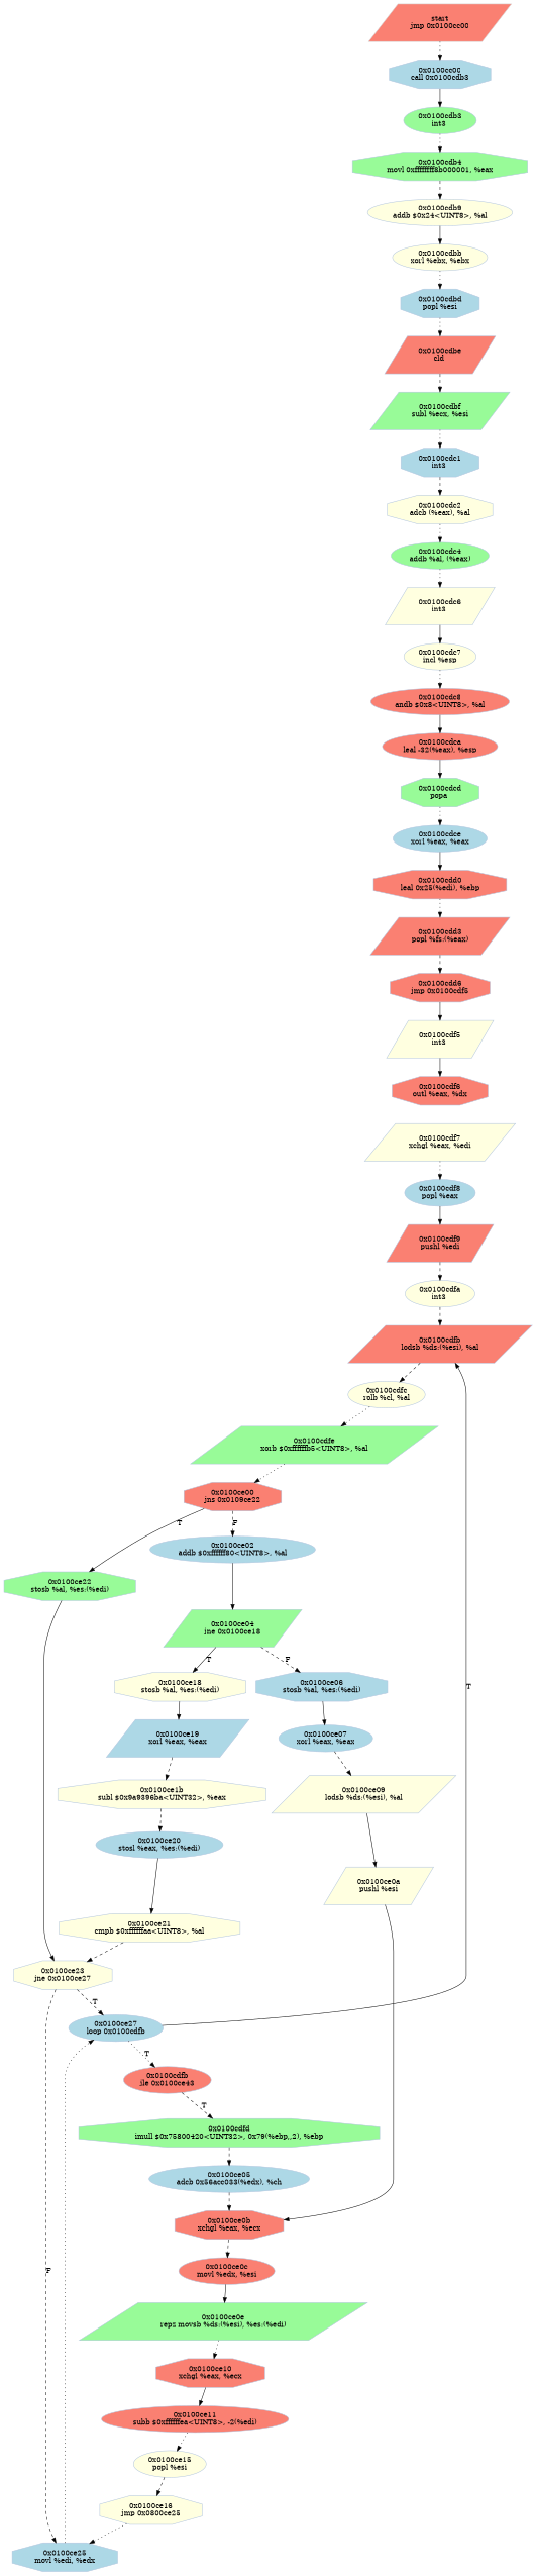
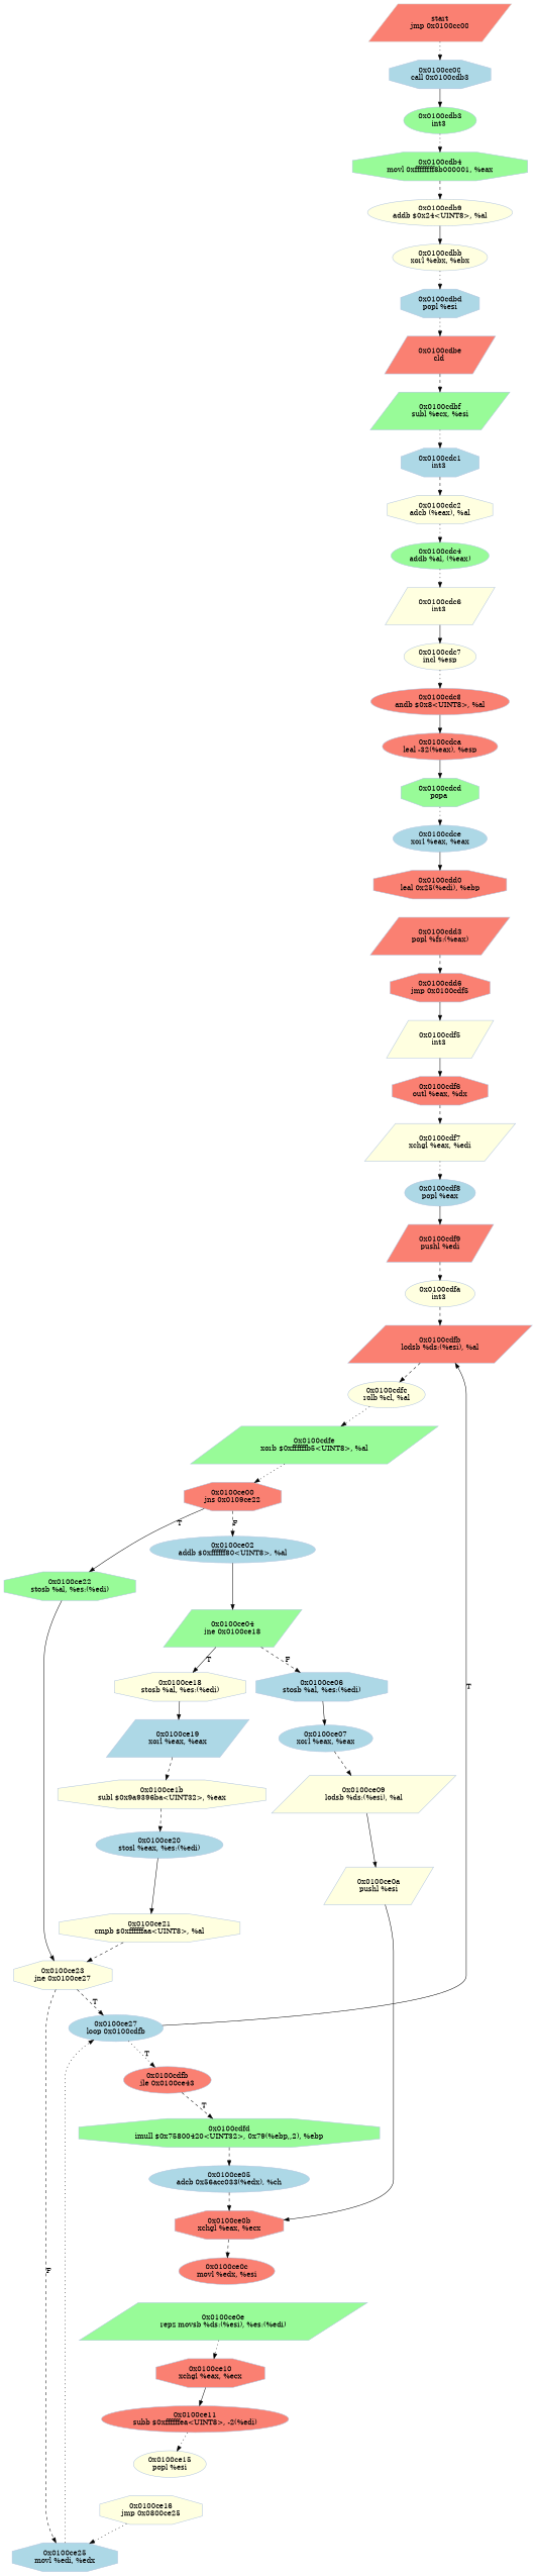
  digraph {
    node [color=lightsteelblue fillcolor=lightyellow shape=octagon style=filled]
    edge [color="#000000" style=solid]
    n1 [color=lightgrey fillcolor=salmon label="start\njmp 0x0100cc00" shape=parallelogram]
    n2 [fillcolor=lightblue label="0x0100cc00\ncall 0x0100cdb3"]
    n3 [fillcolor=palegreen label="0x0100cdb3\nint3 " shape=ellipse]
    n4 [fillcolor=palegreen label="0x0100cdb4\nmovl 0xffffffff8b000001, %eax"]
    n5 [label="0x0100cdb9\naddb $0x24<UINT8>, %al" shape=ellipse]
    n6 [label="0x0100cdbb\nxorl %ebx, %ebx" shape=ellipse]
    n7 [fillcolor=lightblue label="0x0100cdbd\npopl %esi"]
    n8 [fillcolor=salmon label="0x0100cdbe\ncld " shape=parallelogram]
    n9 [fillcolor=palegreen label="0x0100cdbf\nsubl %ecx, %esi" shape=parallelogram]
    n10 [fillcolor=lightblue label="0x0100cdc1\nint3 "]
    n11 [label="0x0100cdc2\nadcb (%eax), %al"]
    n12 [fillcolor=palegreen label="0x0100cdc4\naddb %al, (%eax)" shape=ellipse]
    n13 [label="0x0100cdc6\nint3 " shape=parallelogram]
    n14 [label="0x0100cdc7\nincl %esp" shape=ellipse]
    n15 [fillcolor=salmon label="0x0100cdc8\nandb $0x8<UINT8>, %al" shape=ellipse]
    n16 [fillcolor=salmon label="0x0100cdca\nleal -32(%eax), %esp" shape=ellipse]
    n17 [fillcolor=palegreen label="0x0100cdcd\npopa "]
    n18 [fillcolor=lightblue label="0x0100cdce\nxorl %eax, %eax" shape=ellipse]
    n19 [fillcolor=salmon label="0x0100cdd0\nleal 0x25(%edi), %ebp"]
    n20 [fillcolor=salmon label="0x0100cdd3\npopl %fs:(%eax)" shape=parallelogram]
    n21 [fillcolor=salmon label="0x0100cdd6\njmp 0x0100cdf5"]
    n22 [label="0x0100cdf5\nint3 " shape=parallelogram]
    n23 [fillcolor=salmon label="0x0100cdf6\noutl %eax, %dx"]
    n24 [label="0x0100cdf7\nxchgl %eax, %edi" shape=parallelogram]
    n25 [fillcolor=lightblue label="0x0100cdf8\npopl %eax" shape=ellipse]
    n26 [fillcolor=salmon label="0x0100cdf9\npushl %edi" shape=parallelogram]
    n27 [label="0x0100cdfa\nint3 " shape=ellipse]
    n28 [fillcolor=salmon label="0x0100cdfb\nlodsb %ds:(%esi), %al" shape=parallelogram]
    n29 [label="0x0100cdfc\nrolb %cl, %al" shape=ellipse]
    n30 [fillcolor=palegreen label="0x0100cdfe\nxorb $0xffffffb5<UINT8>, %al" shape=parallelogram]
    n31 [fillcolor=salmon label="0x0100ce00\njns 0x0109ce22"]
    n32 [fillcolor=lightblue label="0x0100ce02\naddb $0xffffff80<UINT8>, %al" shape=ellipse]
    n33 [fillcolor=palegreen label="0x0100ce22\nstosb %al, %es:(%edi)"]
    n34 [fillcolor=palegreen label="0x0100ce04\njne 0x0100ce18" shape=parallelogram]
    n35 [label="0x0100ce23\njne 0x0100ce27"]
    n36 [label="0x0100ce18\nstosb %al, %es:(%edi)"]
    n37 [fillcolor=lightblue label="0x0100ce06\nstosb %al, %es:(%edi)"]
    n38 [fillcolor=lightblue label="0x0100ce19\nxorl %eax, %eax" shape=parallelogram]
    n39 [fillcolor=lightblue label="0x0100ce07\nxorl %eax, %eax" shape=ellipse]
    n40 [label="0x0100ce1b\nsubl $0x9a9396ba<UINT32>, %eax"]
    n41 [fillcolor=lightblue label="0x0100ce20\nstosl %eax, %es:(%edi)" shape=ellipse]
    n42 [label="0x0100ce21\ncmpb $0xffffffaa<UINT8>, %al"]
    n43 [fillcolor=lightblue label="0x0100ce27\nloop 0x0100cdfb" shape=ellipse]
    n44 [fillcolor=lightblue label="0x0100ce25\nmovl %edi, %edx"]
    n45 [fillcolor=salmon label="0x0100cdfb\njle 0x0100ce43" shape=ellipse]
    n46 [fillcolor=palegreen label="0x0100cdfd\nimull $0x75800420<UINT32>, 0x79(%ebp,,2), %ebp"]
    n47 [label="0x0100ce09\nlodsb %ds:(%esi), %al" shape=parallelogram]
    n48 [label="0x0100ce0a\npushl %esi" shape=parallelogram]
    n49 [fillcolor=salmon label="0x0100ce0b\nxchgl %eax, %ecx"]
    n50 [fillcolor=salmon label="0x0100ce0c\nmovl %edx, %esi" shape=ellipse]
    n51 [fillcolor=palegreen label="0x0100ce0e\nrepz movsb %ds:(%esi), %es:(%edi)" shape=parallelogram]
    n52 [fillcolor=salmon label="0x0100ce10\nxchgl %eax, %ecx"]
    n53 [fillcolor=salmon label="0x0100ce11\nsubb $0xffffffea<UINT8>, -2(%edi)" shape=ellipse]
    n54 [label="0x0100ce15\npopl %esi" shape=ellipse]
    n55 [label="0x0100ce16\njmp 0x0800ce25"]
    n56 [fillcolor=lightblue label="0x0100ce05\nadcb 0x56acc033(%edx), %ch" shape=ellipse]
    n1 -> n2 [style=dotted]
    n2 -> n3
    n3 -> n4 [style=dotted]
    n4 -> n5 [style=dashed]
    n5 -> n6
    n6 -> n7 [style=dotted]
    n7 -> n8 [style=dotted]
    n8 -> n9 [style=dashed]
    n9 -> n10 [style=dotted]
    n10 -> n11 [style=dashed]
    n11 -> n12 [style=dotted]
    n12 -> n13 [style=dotted]
    n13 -> n14
    n14 -> n15 [style=dotted]
    n15 -> n16
    n16 -> n17
    n17 -> n18 [style=dotted]
    n18 -> n19
-   n19 -> n20 [style=dotted]
    n20 -> n21 [style=dashed]
    n21 -> n22
    n22 -> n23
+   n23 -> n24 [style=dashed]
    n24 -> n25 [style=dotted]
    n25 -> n26
    n26 -> n27 [style=dashed]
    n27 -> n28 [style=dashed]
    n28 -> n29 [style=dashed]
    n29 -> n30 [style=dotted]
    n30 -> n31 [style=dotted]
    n31 -> n32 [label=F style=dashed]
    n31 -> n33 [label=T]
    n32 -> n34
    n33 -> n35
    n34 -> n36 [label=T]
    n34 -> n37 [label=F style=dashed]
    n35 -> n43 [label=T style=dashed]
    n35 -> n44 [label=F style=dashed]
    n36 -> n38
    n37 -> n39
    n38 -> n40 [style=dashed]
    n39 -> n47 [style=dashed]
    n40 -> n41 [style=dashed]
    n41 -> n42
    n42 -> n35 [style=dashed]
    n43 -> n28 [label=T]
    n43 -> n45 [label=T style=dotted]
    n44 -> n43 [style=dotted]
    n45 -> n46 [label=T style=dashed]
    n46 -> n56 [style=dashed]
    n47 -> n48
    n48 -> n49
    n49 -> n50 [style=dashed]
-   n50 -> n51
    n51 -> n52 [style=dotted]
    n52 -> n53
    n53 -> n54 [style=dotted]
-   n54 -> n55 [style=dashed]
    n55 -> n44 [style=dotted]
    n56 -> n49 [style=dashed]
  }
